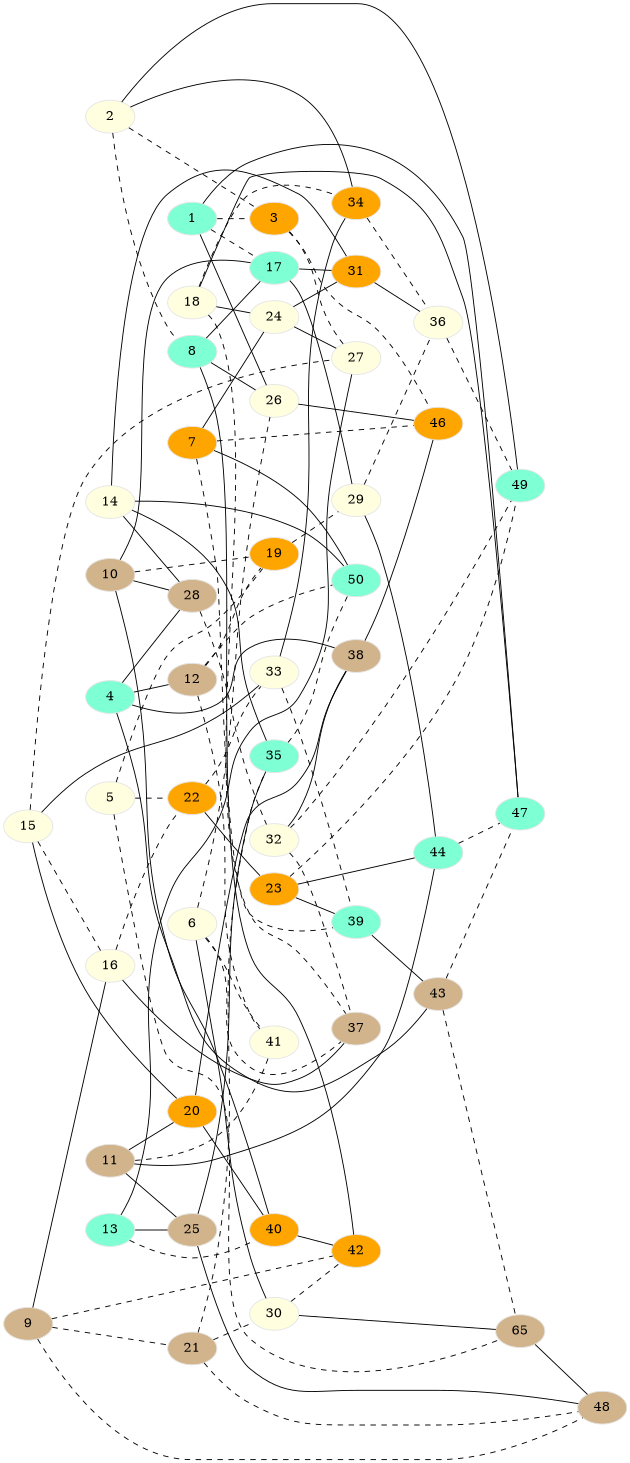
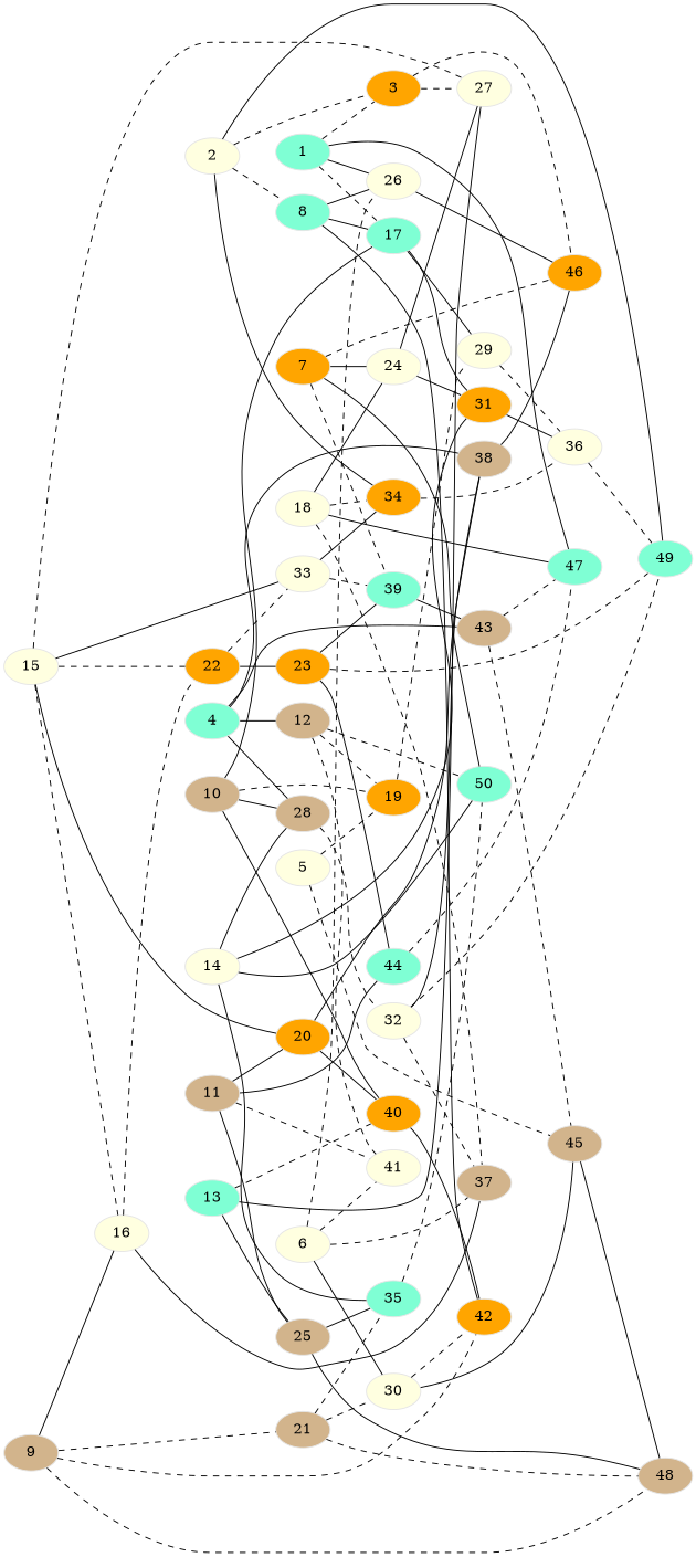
  graph {
    rankdir=LR
    node [color=gray90 fillcolor=lightyellow style=filled]
    edge [style=solid]
    1 [fillcolor=aquamarine]
    3 [fillcolor=orange]
    17 [fillcolor=aquamarine]
    26
    47 [fillcolor=aquamarine]
    27
    46 [fillcolor=orange]
    31 [fillcolor=orange]
    29
    2
    8 [fillcolor=aquamarine]
    34 [fillcolor=orange]
    49 [fillcolor=aquamarine]
    42 [fillcolor=orange]
    36
    4 [fillcolor=aquamarine]
    12 [fillcolor=tan]
    28 [fillcolor=tan]
    38 [fillcolor=tan]
    43 [fillcolor=tan]
    19 [fillcolor=orange]
    41
    50 [fillcolor=aquamarine]
    32
-   45 [fillcolor=tan label=65]
+   45 [fillcolor=tan]
    5
    22 [fillcolor=orange]
    33
    23 [fillcolor=orange]
    48 [fillcolor=tan]
    6
    30
    37 [fillcolor=tan]
    7 [fillcolor=orange]
    24
    39 [fillcolor=aquamarine]
    13 [fillcolor=aquamarine]
    40 [fillcolor=orange]
    25 [fillcolor=tan]
    9 [fillcolor=tan]
    16
    21 [fillcolor=tan]
    35 [fillcolor=aquamarine]
    10 [fillcolor=tan]
    11 [fillcolor=tan]
    20 [fillcolor=orange]
    44 [fillcolor=aquamarine]
    14
    15
    18
    1 -- 3 [style=dashed]
    1 -- 17 [style=dashed]
    1 -- 26
    1 -- 47
    3 -- 27 [style=dashed]
    3 -- 46 [style=dashed]
    17 -- 31
    17 -- 29
    26 -- 46
    31 -- 36
    29 -- 36 [style=dashed]
-   29 -- 44
    2 -- 3 [style=dashed]
    2 -- 8 [style=dashed]
    2 -- 34
    2 -- 49
    8 -- 17
    8 -- 26
    8 -- 42
    34 -- 36 [style=dashed]
    36 -- 49 [style=dashed]
    4 -- 12
    4 -- 28
    4 -- 38
    4 -- 43
    12 -- 19 [style=dashed]
    12 -- 41 [style=dashed]
    12 -- 50 [style=dashed]
    28 -- 32 [style=dashed]
    38 -- 46
    43 -- 47 [style=dashed]
    43 -- 45 [style=dashed]
    19 -- 29 [style=dashed]
    32 -- 49 [style=dashed]
    32 -- 38
    32 -- 37 [style=dashed]
    45 -- 48
    5 -- 19 [style=dashed]
    5 -- 45 [style=dashed]
-   5 -- 22 [style=dashed]
+   15 -- 22 [style=dashed]
    22 -- 33 [style=dashed]
    22 -- 23
    33 -- 34
    33 -- 39 [style=dashed]
    23 -- 49 [style=dashed]
    23 -- 39
    23 -- 44
    6 -- 26 [style=dashed]
    6 -- 41 [style=dashed]
    6 -- 30
    6 -- 37 [style=dashed]
    30 -- 42 [style=dashed]
    30 -- 45
    7 -- 46 [style=dashed]
    7 -- 50
    7 -- 24
    7 -- 39 [style=dashed]
    24 -- 27
    24 -- 31
    39 -- 43
    13 -- 27
    13 -- 40 [style=dashed]
    13 -- 25
    40 -- 42
    25 -- 48
    25 -- 35
    9 -- 42 [style=dashed]
    9 -- 48 [style=dashed]
    9 -- 16
    9 -- 21 [style=dashed]
    16 -- 22 [style=dashed]
    16 -- 37
    21 -- 48 [style=dashed]
    21 -- 30 [style=dashed]
    21 -- 35 [style=dashed]
    35 -- 50 [style=dashed]
    10 -- 17
    10 -- 28
    10 -- 19 [style=dashed]
    10 -- 40
    11 -- 41 [style=dashed]
    11 -- 25
    11 -- 20
    11 -- 44
    20 -- 38
    20 -- 40
    44 -- 47 [style=dashed]
    14 -- 31
    14 -- 28
    14 -- 50
    14 -- 35
    15 -- 27 [style=dashed]
    15 -- 33
    15 -- 16 [style=dashed]
    15 -- 20
    18 -- 47
    18 -- 34 [style=dashed]
    18 -- 37 [style=dashed]
    18 -- 24
  }
